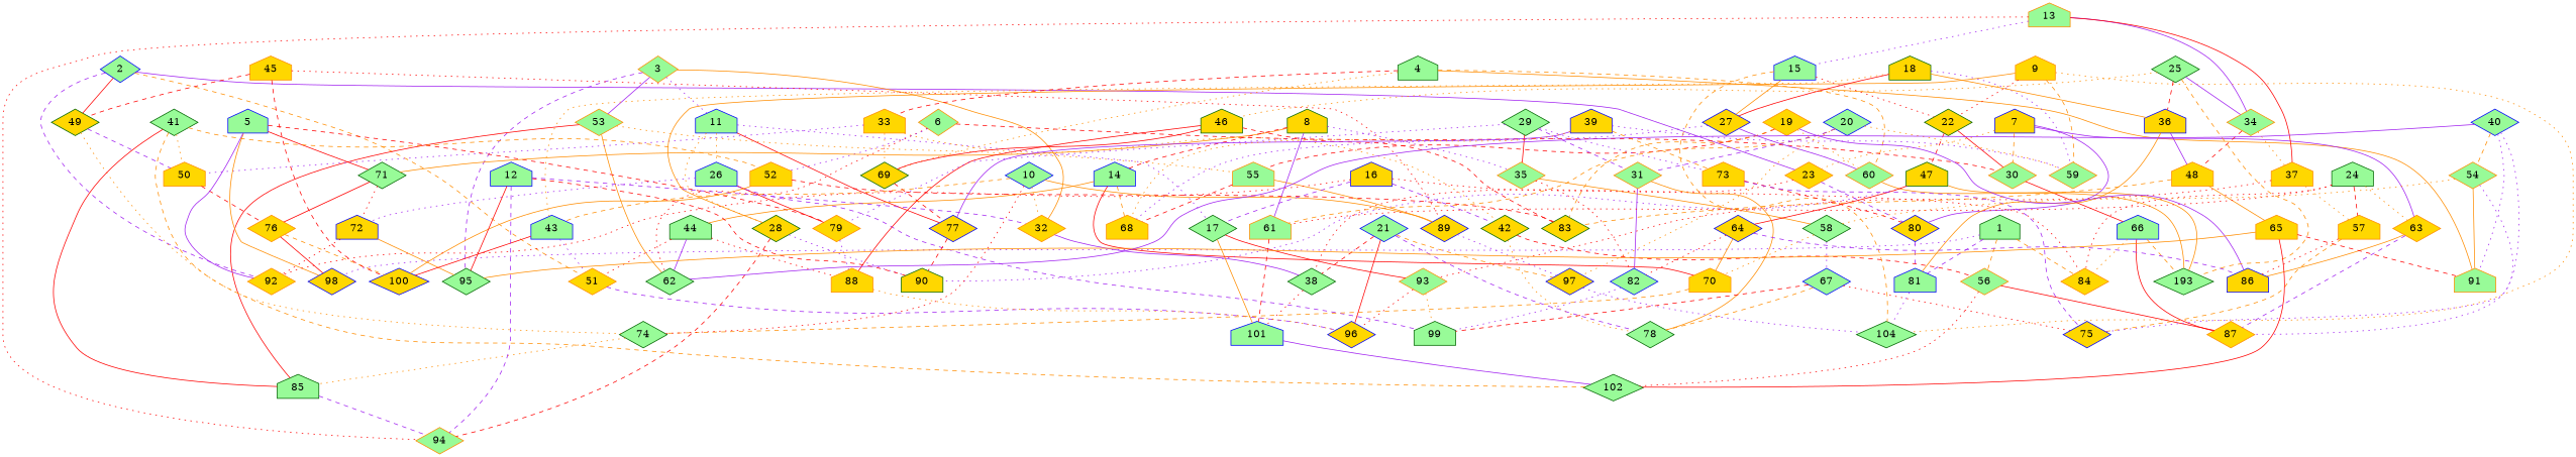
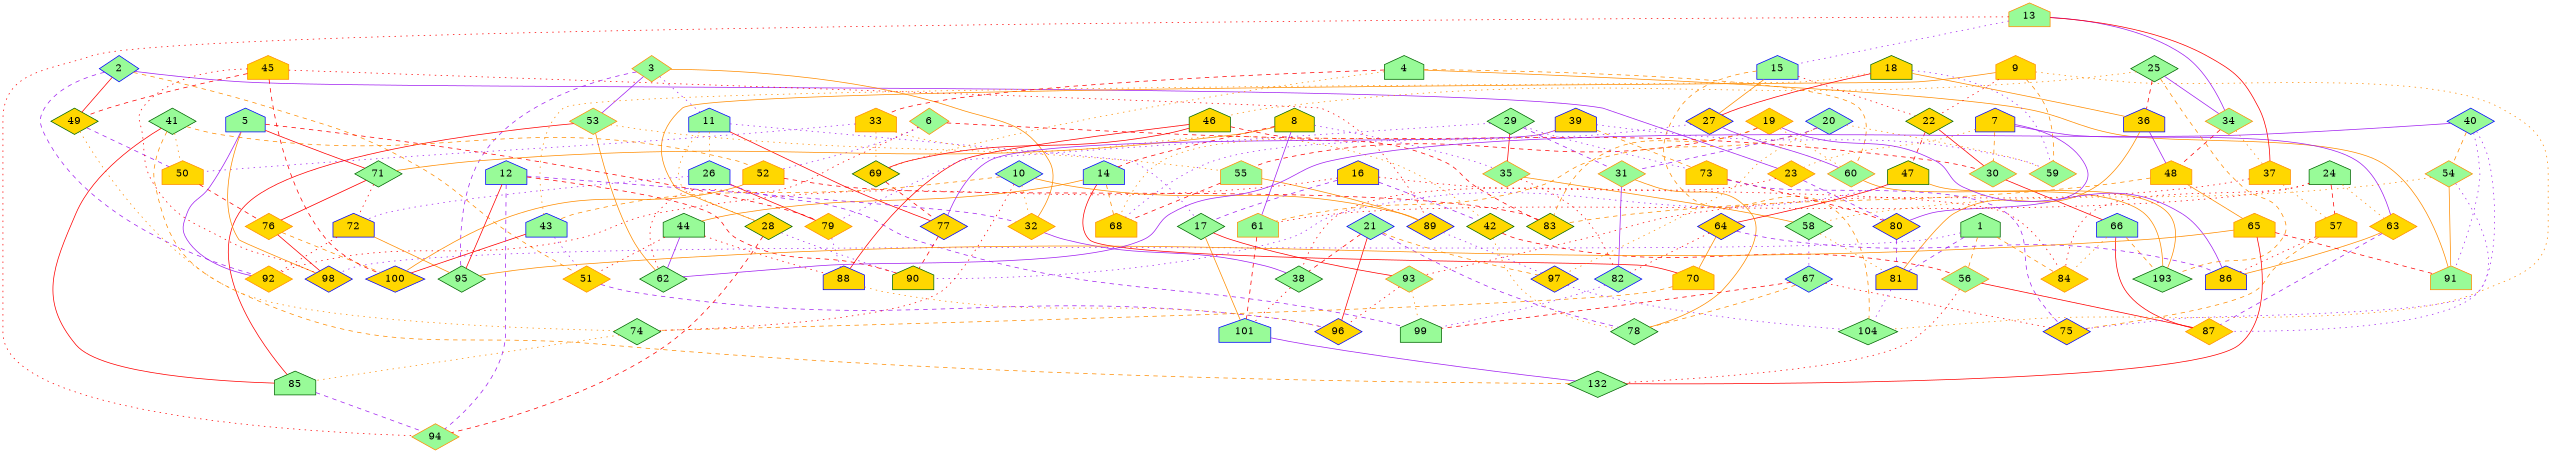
  graph {
    node [color=darkorange fillcolor=palegreen shape=diamond style=filled]
    edge [color=darkorange style=dotted]
    1 [color=darkgreen shape=house]
    56
-   81 [color=blue shape=house]
+   81 [color=blue fillcolor=gold shape=house]
    84 [fillcolor=gold]
    98 [color=blue fillcolor=gold]
-   102 [color=darkgreen]
+   102 [color=darkgreen label=132]
    87 [fillcolor=gold]
    104 [color=darkgreen]
    2 [color=blue]
    23 [fillcolor=gold]
    49 [color=darkgreen fillcolor=gold]
    51 [fillcolor=gold]
    92 [fillcolor=gold]
    80 [color=blue fillcolor=gold]
    38 [color=darkgreen]
    74 [color=darkgreen]
    50 [fillcolor=gold shape=house]
    96 [color=blue fillcolor=gold]
    11 [color=blue shape=house]
    3
    32 [fillcolor=gold]
    53
    95 [color=darkgreen]
    28 [color=darkgreen fillcolor=gold]
    17 [color=darkgreen]
    26 [color=blue shape=house]
    77 [color=blue fillcolor=gold]
    62 [color=darkgreen]
    55 [shape=house]
    85 [color=darkgreen shape=house]
    4 [color=darkgreen shape=house]
    33 [fillcolor=gold shape=house]
    60
    69 [color=darkgreen fillcolor=gold]
    91 [shape=house]
    42 [color=darkgreen fillcolor=gold]
    n37 [color=darkgreen label=193]
    5 [color=blue shape=house]
    71 [color=darkgreen]
    79 [fillcolor=gold]
    72 [color=blue fillcolor=gold shape=house]
    76 [fillcolor=gold]
-   88 [fillcolor=gold shape=house]
+   88 [color=blue fillcolor=gold shape=house]
    6
    30
    52 [fillcolor=gold shape=house]
    90 [color=darkgreen fillcolor=gold shape=house]
    94
    66 [color=blue shape=house]
    83 [color=darkgreen fillcolor=gold]
    100 [color=blue fillcolor=gold]
    7 [color=blue fillcolor=gold shape=house]
    63 [fillcolor=gold]
    86 [color=blue fillcolor=gold shape=house]
    8 [color=darkgreen fillcolor=gold shape=house]
    14 [color=blue shape=house]
    35
    61 [shape=house]
    44 [color=darkgreen shape=house]
    68 [fillcolor=gold shape=house]
    70 [fillcolor=gold shape=house]
    82 [color=blue]
    58 [color=darkgreen]
    101 [color=blue shape=house]
    9 [fillcolor=gold shape=house]
    22 [color=darkgreen fillcolor=gold]
    59
    47 [color=darkgreen fillcolor=gold shape=house]
    10 [color=blue]
    43 [color=blue shape=house]
    89 [color=blue fillcolor=gold]
    97 [color=blue fillcolor=gold]
    93
    99 [color=darkgreen shape=house]
    12 [color=blue shape=house]
    13 [shape=house]
    15 [color=blue shape=house]
    34
    37 [fillcolor=gold shape=house]
    27 [color=blue fillcolor=gold]
    48 [fillcolor=gold shape=house]
    57 [fillcolor=gold shape=house]
    16 [color=blue fillcolor=gold shape=house]
    78 [color=darkgreen]
    18 [color=darkgreen fillcolor=gold shape=house]
    36 [color=blue fillcolor=gold shape=house]
    19 [fillcolor=gold]
    20 [color=blue]
    31
    21 [color=blue]
    64 [color=blue fillcolor=gold]
    24 [color=darkgreen shape=house]
    75 [color=blue fillcolor=gold]
    25 [color=darkgreen]
    46 [color=darkgreen fillcolor=gold shape=house]
    29 [color=darkgreen]
    73 [fillcolor=gold shape=house]
    65 [fillcolor=gold shape=house]
    67 [color=blue]
    39 [color=blue fillcolor=gold shape=house]
    40 [color=blue]
    54
    41 [color=darkgreen]
    45 [fillcolor=gold shape=house]
    1 -- 56 [style=dashed]
    1 -- 81 [color=purple style=dashed]
    1 -- 84 [style=dashed]
    1 -- 98 [color=purple]
    56 -- 102 [color=red]
    56 -- 87 [color=red style=solid]
    81 -- 104 [color=purple]
    2 -- 23 [color=purple style=solid]
    2 -- 49 [color=red style=solid]
    2 -- 51 [style=dashed]
    2 -- 92 [color=purple style=dashed]
    23 -- 80 [color=purple style=dashed]
    23 -- 38 [color=red]
    49 -- 74
    49 -- 50 [color=purple style=dashed]
    51 -- 96 [color=purple style=dashed]
    80 -- 81 [color=purple style=dashed]
    38 -- 101 [color=red]
    74 -- 85
    50 -- 76 [color=red style=dashed]
    11 -- 28
    11 -- 17 [color=purple]
    11 -- 26
    11 -- 77 [color=red style=solid]
    3 -- 11 [color=purple]
    3 -- 32 [style=solid]
    3 -- 53 [color=purple style=solid]
    3 -- 95 [color=purple style=dashed]
    32 -- 38 [color=purple style=solid]
    53 -- 62 [style=solid]
    53 -- 55
    53 -- 85 [color=red style=solid]
    28 -- 90 [color=purple]
    28 -- 94 [color=red style=dashed]
    17 -- 101 [style=solid]
    17 -- 93 [color=red style=solid]
    26 -- 79 [color=red style=solid]
    26 -- 72 [color=purple]
    26 -- 99 [color=purple style=dashed]
    77 -- 90 [color=red style=dashed]
    55 -- 68 [color=red style=dashed]
    55 -- 89 [style=solid]
    85 -- 94 [color=purple style=dashed]
    4 -- 33 [color=red style=dashed]
    4 -- 60 [style=dashed]
    4 -- 69
    4 -- 91 [style=solid]
    33 -- 50 [color=purple]
    33 -- 69
    33 -- 42
    60 -- n37 [style=solid]
    69 -- 77 [color=red style=dashed]
    42 -- 56 [color=red style=dashed]
    42 -- 78
    5 -- 98 [style=solid]
    5 -- 92 [color=purple style=solid]
    5 -- 71 [color=red style=solid]
    5 -- 79 [color=red style=dashed]
    71 -- 72 [color=red]
    71 -- 76 [color=red style=solid]
    79 -- 88 [color=purple]
    72 -- 92 [color=red]
    72 -- 95 [style=solid]
    76 -- 98 [color=red style=solid]
    76 -- 100 [style=dashed]
    88 -- 96
    6 -- 62 [color=red]
    6 -- 30 [color=red style=dashed]
    6 -- 52 [color=purple]
    30 -- 66 [color=red style=solid]
    52 -- 83 [color=red style=dashed]
    52 -- 100 [style=solid]
    66 -- 84
    66 -- 87 [color=red style=solid]
    66 -- n37 [style=dashed]
    7 -- 23
    7 -- 80 [color=purple style=solid]
    7 -- 30 [style=dashed]
    7 -- 63 [color=purple style=solid]
    63 -- 87 [color=purple style=dashed]
    63 -- 86 [style=solid]
    8 -- 71 [style=solid]
    8 -- 14 [color=red style=dashed]
    8 -- 35 [color=purple]
    8 -- 61 [color=purple style=solid]
    14 -- 44 [style=solid]
    14 -- 68 [style=dashed]
    14 -- 70 [color=red style=solid]
    35 -- 82 [color=red]
    35 -- 58 [style=solid]
    61 -- 101 [color=red style=dashed]
    44 -- 51 [color=red]
    44 -- 62 [color=purple style=solid]
    44 -- 88 [color=red]
    70 -- 74 [style=dashed]
    82 -- 99 [color=purple]
-   58 -- 70
+   58 -- 81
    58 -- 67 [color=purple]
    101 -- 102 [color=purple style=solid]
    9 -- 104
    9 -- 28 [style=solid]
    9 -- 22 [color=red]
    9 -- 59 [style=dashed]
    22 -- 30 [color=red style=solid]
    22 -- 47 [color=red style=dashed]
    47 -- n37 [style=solid]
    47 -- 90 [color=purple]
    47 -- 64 [color=red style=solid]
    10 -- 74 [color=red]
    10 -- 32
    10 -- 43 [style=dashed]
    10 -- 89 [style=solid]
    43 -- 51 [color=purple]
    43 -- 100 [color=red style=solid]
    89 -- 97 [color=purple]
    97 -- 104 [color=purple]
    93 -- 96 [color=red]
    93 -- 99
    12 -- 32 [color=purple style=dashed]
    12 -- 95 [color=red style=solid]
    12 -- 90 [color=red style=dashed]
    12 -- 94 [color=purple style=dashed]
    13 -- 94 [color=red]
    13 -- 15 [color=purple]
    13 -- 34 [color=purple style=solid]
    13 -- 37 [color=red style=solid]
    15 -- 104 [style=dashed]
    15 -- 22 [color=red]
    15 -- 27 [style=solid]
    34 -- 37
    34 -- 48 [color=red style=dashed]
    37 -- 93 [color=red]
    37 -- 57
    27 -- 60 [color=purple style=solid]
    27 -- 68 [color=purple]
    48 -- 83 [style=dashed]
    48 -- 65 [style=solid]
    57 -- 86 [color=red]
    57 -- 75 [style=dashed]
    16 -- 84 [color=red]
    16 -- 92 [color=red]
    16 -- 17 [color=purple style=dashed]
    16 -- 42 [color=purple style=dashed]
    18 -- 59 [color=purple]
    18 -- 43
    18 -- 27 [color=red style=solid]
    18 -- 36 [style=solid]
    36 -- 81 [style=solid]
    36 -- 48 [color=purple style=solid]
    19 -- 55 [color=red style=dashed]
    19 -- 60
    19 -- 83 [style=dashed]
    19 -- 86 [color=purple style=solid]
    20 -- 61 [style=dashed]
    20 -- 59
    20 -- 97
    20 -- 31 [color=purple style=dashed]
    31 -- 82 [color=purple style=solid]
    31 -- 78 [style=solid]
    21 -- 38 [color=red style=dashed]
    21 -- 96 [color=red style=solid]
    21 -- 97 [style=dashed]
    21 -- 78 [color=purple style=dashed]
    64 -- 86 [color=purple style=dashed]
    64 -- 70 [style=solid]
    64 -- 82 [color=red]
    24 -- 84 [color=red]
    24 -- 63
    24 -- 61 [color=red]
    24 -- 57 [color=red style=dashed]
    25 -- n37 [style=dashed]
    25 -- 34 [color=purple style=solid]
    25 -- 36 [color=red style=dashed]
    25 -- 46
    46 -- 69 [color=red style=solid]
    46 -- 88 [color=red style=solid]
    46 -- 83 [color=red style=dashed]
    29 -- 79 [color=purple]
    29 -- 35 [color=red style=solid]
    29 -- 31 [color=purple style=dashed]
    29 -- 73 [color=purple]
    73 -- 80 [color=red style=dashed]
    73 -- 75 [color=purple style=dashed]
    65 -- 102 [color=red style=solid]
    65 -- 95 [style=solid]
    65 -- 91 [color=red style=dashed]
    67 -- 99 [color=red style=dashed]
    67 -- 78 [style=dashed]
    67 -- 75 [color=red]
    39 -- 77 [color=purple style=solid]
    39 -- 68
    39 -- 59 [color=purple]
    39 -- 73 [style=dashed]
    40 -- 62 [color=purple style=solid]
    40 -- 91 [color=purple]
    40 -- 75 [color=purple]
    40 -- 54 [style=dashed]
    54 -- 87 [color=purple]
    54 -- 91 [style=solid]
    54 -- 58
    41 -- 102 [style=dashed]
    41 -- 50
    41 -- 85 [color=red style=solid]
    41 -- 52 [style=dashed]
+   45 -- 98 [color=red]
    45 -- 49 [color=red style=dashed]
    45 -- 100 [color=red style=dashed]
    45 -- 89 [color=red]
  }
